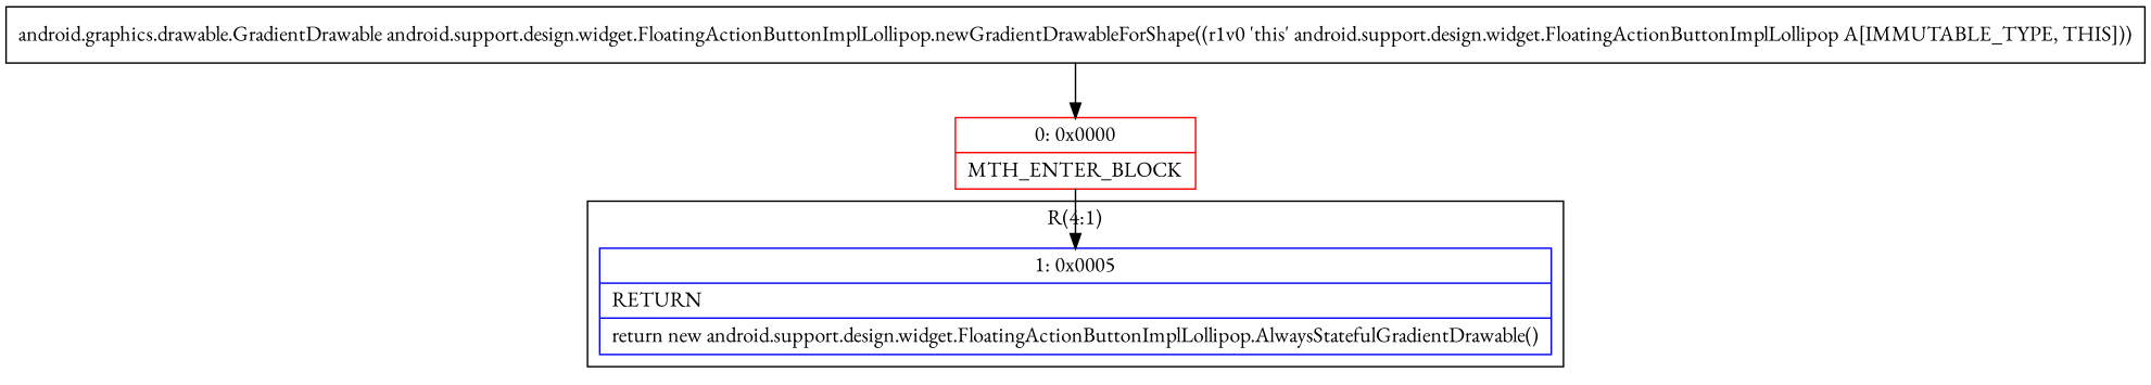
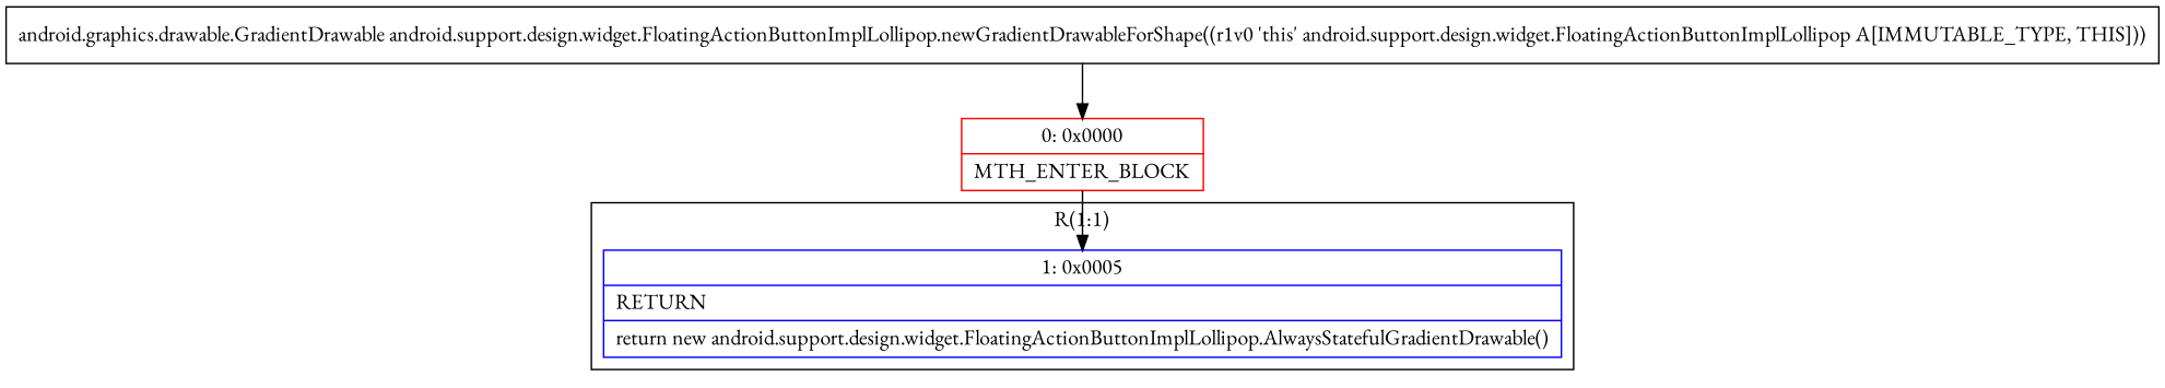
  digraph {
    fontname="EB Garamond"
    node [shape=record fontname="EB Garamond"]
    edge [fontname="EB Garamond"]
    n1 [color=blue label="{1\:\ 0x0005|RETURN\l|return new android.support.design.widget.FloatingActionButtonImplLollipop.AlwaysStatefulGradientDrawable()\l}"]
    n2 [color=red label="{0\:\ 0x0000|MTH_ENTER_BLOCK\l}"]
    n3 [label="{android.graphics.drawable.GradientDrawable android.support.design.widget.FloatingActionButtonImplLollipop.newGradientDrawableForShape((r1v0 'this' android.support.design.widget.FloatingActionButtonImplLollipop A[IMMUTABLE_TYPE, THIS])) }"]
    subgraph cluster_1 {
-     label="R(4:1)"
+     label="R(1:1)"
      n1
    }
    n2 -> n1
    n3 -> n2
  }
